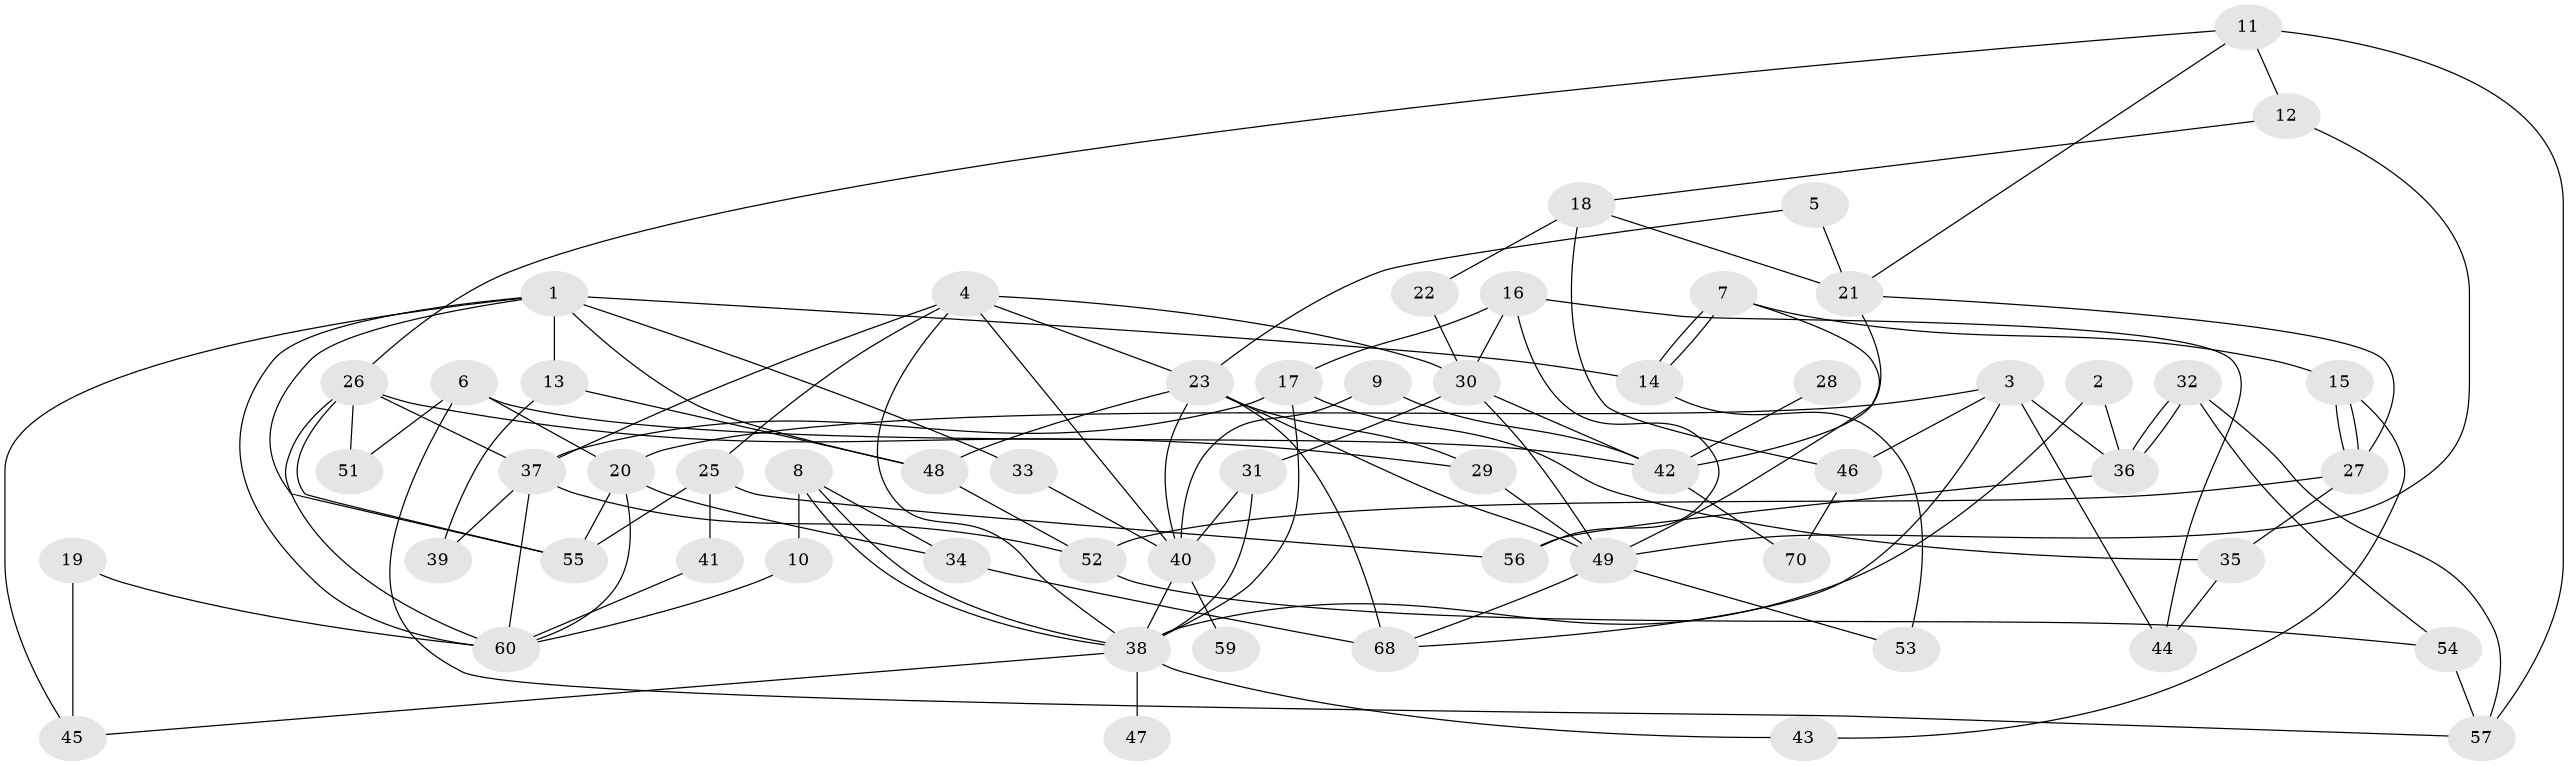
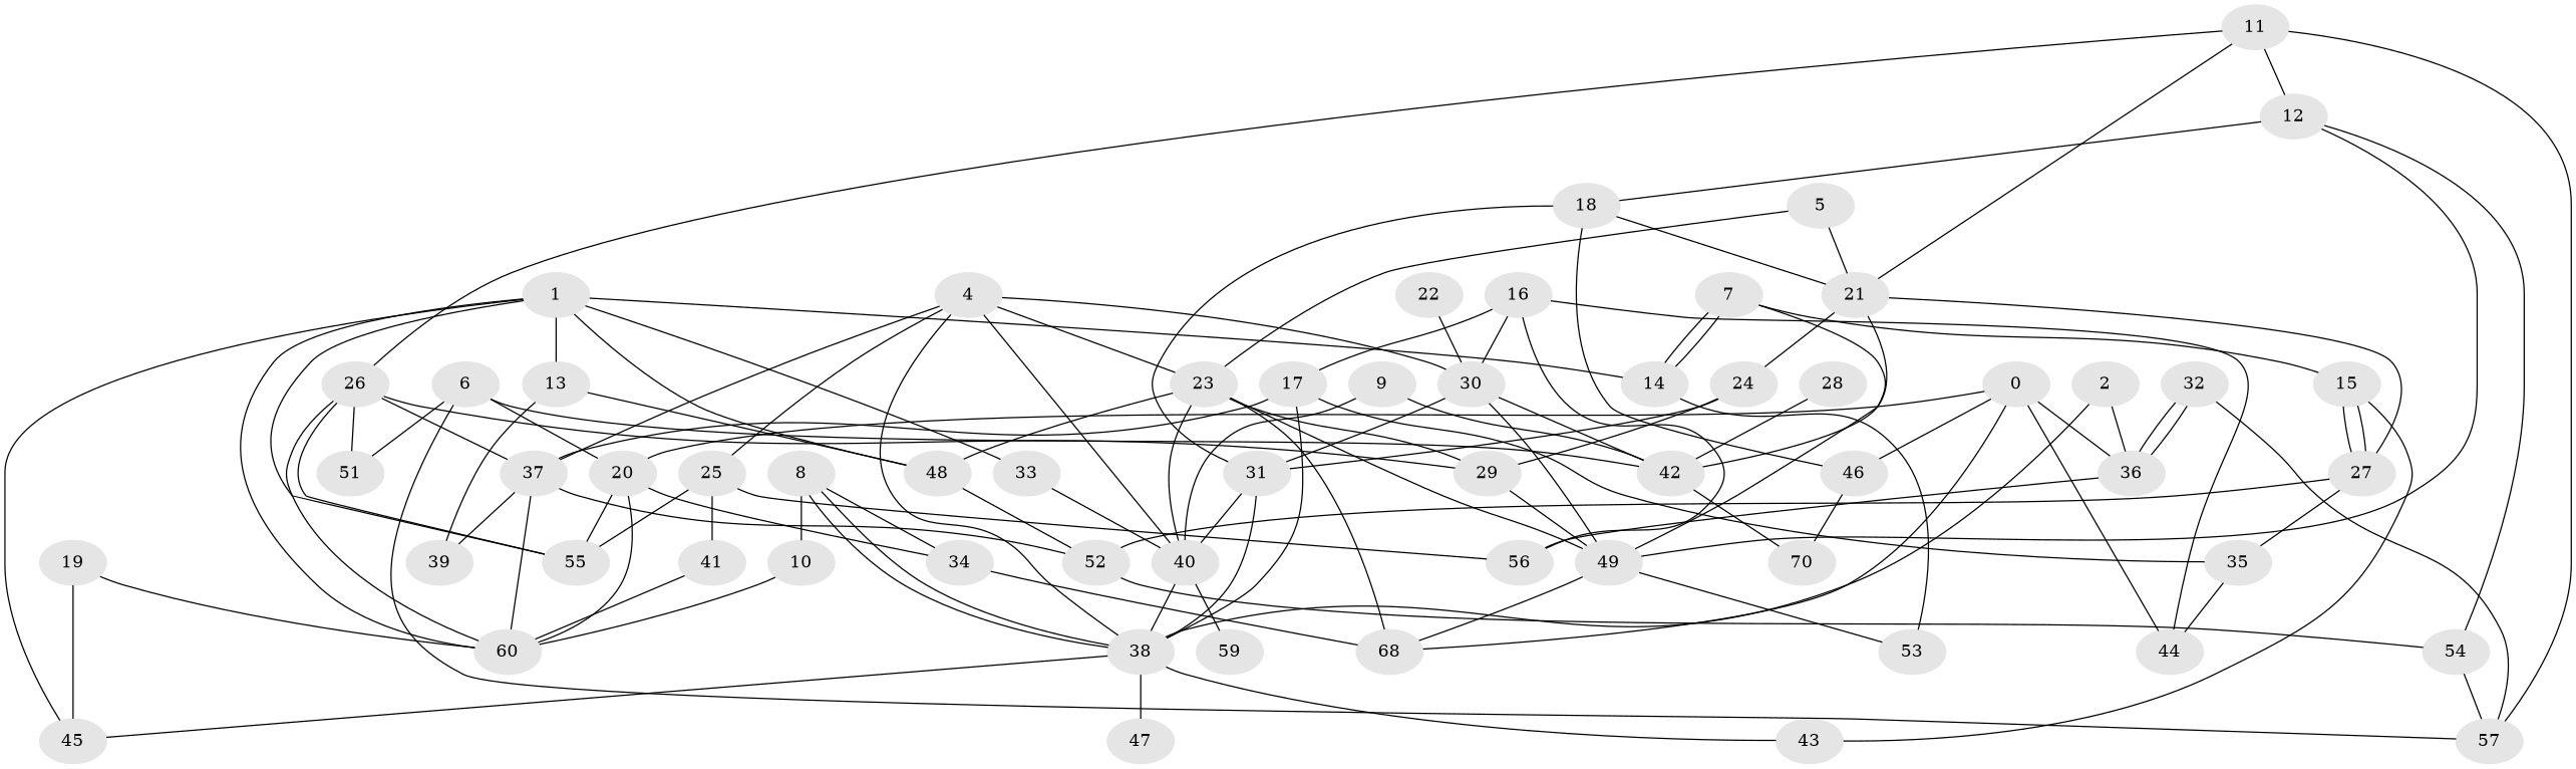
  graph {
    node [color=gray90 style=filled]
    1
    13
    14
    33
    45
    48
    55
    60
    39
    53
    40
    52
    2
    36
    38
    56
    47
    43
-   3
+   3 [label=0]
    20
    44
    46
    n23 [label=68]
    34
    n25 [label=70]
    4
    23
    25
    30
    37
    49
    29
    41
    42
    31
    59
    5
    21
    27
+   24
    6
    51
    57
    7
    15
    8
    10
    9
    11
    12
    26
    18
    54
    22
    35
    16
    17
    19
    32
    28
    1 -- 13
    1 -- 14
    1 -- 33
    1 -- 45
    1 -- 48
    1 -- 55
    1 -- 60
    13 -- 48
    13 -- 39
    14 -- 53
    33 -- 40
    48 -- 52
    40 -- 38
    40 -- 59
    52 -- 54
    2 -- 36
    2 -- 38
    36 -- 56
    38 -- 45
    38 -- 47
    38 -- 43
    3 -- 36
    3 -- 20
    3 -- 44
    3 -- 46
    3 -- n23
    20 -- 55
    20 -- 60
    20 -- 34
    46 -- n25
    34 -- n23
    4 -- 40
    4 -- 38
    4 -- 23
    4 -- 25
    4 -- 30
    4 -- 37
    23 -- 48
    23 -- 40
    23 -- n23
    23 -- 49
    23 -- 29
    25 -- 55
    25 -- 56
    25 -- 41
    30 -- 49
    30 -- 42
    30 -- 31
    37 -- 60
    37 -- 39
    37 -- 52
    49 -- 53
    49 -- n23
    29 -- 49
    41 -- 60
    42 -- n25
    31 -- 40
    31 -- 38
    5 -- 23
    5 -- 21
    21 -- 42
    21 -- 27
+   21 -- 24
    27 -- 52
    27 -- 35
+   24 -- 29
+   24 -- 31
    6 -- 20
    6 -- 42
    6 -- 51
    6 -- 57
    7 -- 14
    7 -- 14
    7 -- 49
    7 -- 15
    15 -- 43
    15 -- 27
    15 -- 27
    8 -- 38
    8 -- 38
    8 -- 34
    8 -- 10
    10 -- 60
    9 -- 40
    9 -- 42
    11 -- 21
    11 -- 57
    11 -- 12
    11 -- 26
    12 -- 49
    12 -- 18
-   32 -- 54
+   12 -- 54
    26 -- 55
    26 -- 60
    26 -- 37
    26 -- 29
    26 -- 51
    18 -- 46
    18 -- 21
-   18 -- 22
+   18 -- 31
    54 -- 57
    22 -- 30
    35 -- 44
    16 -- 56
    16 -- 44
    16 -- 30
    16 -- 17
    17 -- 38
    17 -- 37
    17 -- 35
    19 -- 45
    19 -- 60
    32 -- 36
    32 -- 36
    32 -- 57
    28 -- 42
  }
